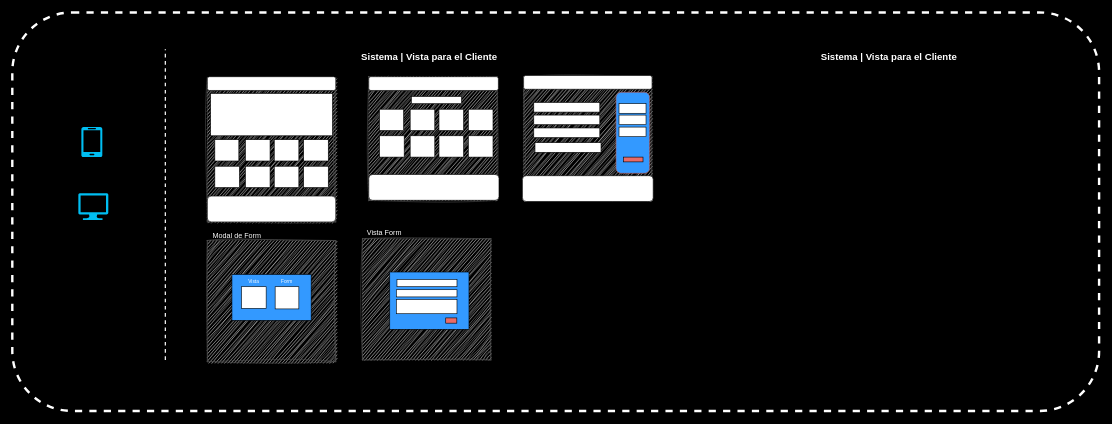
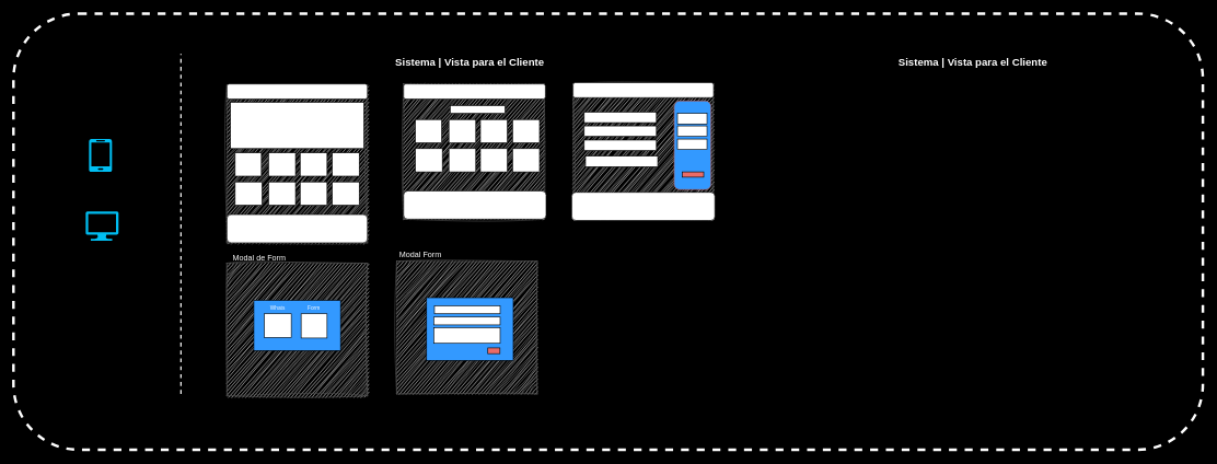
  <mxCell id="0" />
  <mxCell id="1" parent="0" />
  <mxCell id="2" value="" style="rounded=1;whiteSpace=wrap;html=1;fillColor=none;strokeWidth=4;strokeColor=#FFFFFF;dashed=1;" parent="1" vertex="1"><mxGeometry x="20" y="20" width="1811" height="664" as="geometry" /></mxCell>
  <mxCell id="3" value="" style="verticalLabelPosition=bottom;html=1;verticalAlign=top;align=center;strokeColor=none;fillColor=#00BEF2;shape=mxgraph.azure.mobile;pointerEvents=1;" parent="1" vertex="1"><mxGeometry x="135" y="211" width="35" height="50" as="geometry" /></mxCell>
  <mxCell id="4" value="" style="verticalLabelPosition=bottom;html=1;verticalAlign=top;align=center;strokeColor=none;fillColor=#00BEF2;shape=mxgraph.azure.computer;pointerEvents=1;" parent="1" vertex="1"><mxGeometry x="130" y="321" width="50" height="45" as="geometry" /></mxCell>
  <mxCell id="5" value="" style="endArrow=none;dashed=1;html=1;rounded=0;strokeColor=#FFFFFF;fontColor=#393C56;fillColor=#F2CC8F;strokeWidth=2;" parent="1" edge="1"><mxGeometry width="50" height="50" relative="1" as="geometry"><mxPoint x="275" y="599" as="sourcePoint" /><mxPoint x="275" y="81.5" as="targetPoint" /></mxGeometry></mxCell>
  <mxCell id="6" value="" style="endArrow=none;dashed=1;html=1;dashPattern=1 3;strokeWidth=2;rounded=0;" parent="1" edge="1"><mxGeometry width="50" height="50" relative="1" as="geometry"><mxPoint x="446" y="275" as="sourcePoint" /><mxPoint x="496" y="225" as="targetPoint" /></mxGeometry></mxCell>
  <mxCell id="7" value="" style="endArrow=none;dashed=1;html=1;dashPattern=1 3;strokeWidth=2;rounded=0;" parent="1" edge="1"><mxGeometry width="50" height="50" relative="1" as="geometry"><mxPoint x="446" y="275" as="sourcePoint" /><mxPoint x="496" y="225" as="targetPoint" /></mxGeometry></mxCell>
  <mxCell id="8" value="" style="endArrow=none;html=1;rounded=0;" parent="1" edge="1"><mxGeometry width="50" height="50" relative="1" as="geometry"><mxPoint x="446" y="275" as="sourcePoint" /><mxPoint x="496" y="225" as="targetPoint" /></mxGeometry></mxCell>
  <mxCell id="9" value="" style="endArrow=none;html=1;rounded=0;" parent="1" edge="1"><mxGeometry width="50" height="50" relative="1" as="geometry"><mxPoint x="446" y="275" as="sourcePoint" /><mxPoint x="496" y="225" as="targetPoint" /></mxGeometry></mxCell>
  <mxCell id="10" value="&lt;font color=&quot;#ffffff&quot;&gt;&lt;span style=&quot;font-size: 16px;&quot;&gt;&lt;b&gt;Sistema | Vista para el Cliente&lt;/b&gt;&lt;/span&gt;&lt;/font&gt;" style="text;html=1;align=center;verticalAlign=middle;whiteSpace=wrap;rounded=0;fontColor=#393C56;" parent="1" vertex="1"><mxGeometry x="564" y="83" width="302" height="20" as="geometry" /></mxCell>
  <mxCell id="11" value="" style="rounded=0;whiteSpace=wrap;html=1;glass=0;shadow=0;sketch=1;curveFitting=1;jiggle=2;fillColor=#f5f5f5;fontColor=#333333;strokeColor=#4D4D4D;" parent="1" vertex="1"><mxGeometry x="345" y="129" width="214" height="240" as="geometry" /></mxCell>
  <mxCell id="12" value="" style="rounded=0;whiteSpace=wrap;html=1;glass=0;shadow=0;sketch=1;curveFitting=1;jiggle=2;fillColor=#f5f5f5;fontColor=#333333;strokeColor=#4D4D4D;" parent="1" vertex="1"><mxGeometry x="614" y="127" width="214" height="206" as="geometry" /></mxCell>
  <mxCell id="13" value="" style="rounded=0;whiteSpace=wrap;html=1;glass=0;shadow=0;sketch=1;curveFitting=1;jiggle=2;fillColor=#f5f5f5;fontColor=#333333;strokeColor=#4D4D4D;" parent="1" vertex="1"><mxGeometry x="872" y="127" width="214" height="206" as="geometry" /></mxCell>
  <mxCell id="14" value="&lt;font color=&quot;#ffffff&quot;&gt;&lt;span style=&quot;font-size: 16px;&quot;&gt;&lt;b&gt;Sistema | Vista para el Cliente&lt;/b&gt;&lt;/span&gt;&lt;/font&gt;" style="text;html=1;align=center;verticalAlign=middle;whiteSpace=wrap;rounded=0;fontColor=#393C56;" parent="1" vertex="1"><mxGeometry x="1330" y="83" width="302" height="20" as="geometry" /></mxCell>
  <mxCell id="15" value="" style="rounded=1;whiteSpace=wrap;html=1;" parent="1" vertex="1"><mxGeometry x="345" y="127" width="214" height="23" as="geometry" /></mxCell>
  <mxCell id="16" value="" style="rounded=1;whiteSpace=wrap;html=1;" parent="1" vertex="1"><mxGeometry x="345" y="326" width="214" height="43" as="geometry" /></mxCell>
  <mxCell id="17" value="" style="rounded=1;whiteSpace=wrap;html=1;" parent="1" vertex="1"><mxGeometry x="614" y="127" width="216" height="23" as="geometry" /></mxCell>
  <mxCell id="18" value="" style="rounded=1;whiteSpace=wrap;html=1;" parent="1" vertex="1"><mxGeometry x="614" y="290" width="217" height="43" as="geometry" /></mxCell>
  <mxCell id="19" value="" style="rounded=1;whiteSpace=wrap;html=1;" parent="1" vertex="1"><mxGeometry x="870" y="292" width="218" height="43" as="geometry" /></mxCell>
  <mxCell id="20" value="" style="rounded=1;whiteSpace=wrap;html=1;" parent="1" vertex="1"><mxGeometry x="872" y="125" width="214" height="23" as="geometry" /></mxCell>
  <mxCell id="21" value="" style="rounded=1;whiteSpace=wrap;html=1;fillColor=#3399FF;strokeColor=#b85450;" parent="1" vertex="1"><mxGeometry x="1026" y="153" width="56" height="135" as="geometry" /></mxCell>
  <mxCell id="22" value="" style="rounded=0;whiteSpace=wrap;html=1;fillColor=#EA6B66;" parent="1" vertex="1"><mxGeometry x="1038.5" y="261" width="32.5" height="8" as="geometry" /></mxCell>
  <mxCell id="23" value="" style="rounded=0;whiteSpace=wrap;html=1;" parent="1" vertex="1"><mxGeometry x="1031" y="172" width="45" height="16" as="geometry" /></mxCell>
  <mxCell id="24" value="" style="rounded=0;whiteSpace=wrap;html=1;" parent="1" vertex="1"><mxGeometry x="1031" y="191" width="45" height="16" as="geometry" /></mxCell>
  <mxCell id="25" value="" style="rounded=0;whiteSpace=wrap;html=1;" parent="1" vertex="1"><mxGeometry x="1031" y="211" width="45" height="16" as="geometry" /></mxCell>
  <mxCell id="26" value="" style="rounded=0;whiteSpace=wrap;html=1;" parent="1" vertex="1"><mxGeometry x="889" y="170" width="110" height="16" as="geometry" /></mxCell>
  <mxCell id="27" value="" style="rounded=0;whiteSpace=wrap;html=1;" parent="1" vertex="1"><mxGeometry x="889" y="191" width="110" height="16" as="geometry" /></mxCell>
  <mxCell id="28" value="" style="rounded=0;whiteSpace=wrap;html=1;" parent="1" vertex="1"><mxGeometry x="889" y="212.5" width="110" height="16" as="geometry" /></mxCell>
  <mxCell id="29" value="" style="rounded=0;whiteSpace=wrap;html=1;" parent="1" vertex="1"><mxGeometry x="891" y="237" width="110" height="16" as="geometry" /></mxCell>
  <mxCell id="30" value="" style="rounded=0;whiteSpace=wrap;html=1;" parent="1" vertex="1"><mxGeometry x="632" y="181.25" width="40" height="35.5" as="geometry" /></mxCell>
  <mxCell id="31" value="" style="rounded=0;whiteSpace=wrap;html=1;" parent="1" vertex="1"><mxGeometry x="683" y="181.25" width="41" height="35.5" as="geometry" /></mxCell>
  <mxCell id="32" value="" style="rounded=0;whiteSpace=wrap;html=1;" parent="1" vertex="1"><mxGeometry x="731" y="181.25" width="41" height="35.5" as="geometry" /></mxCell>
  <mxCell id="33" value="" style="rounded=0;whiteSpace=wrap;html=1;" parent="1" vertex="1"><mxGeometry x="780" y="181.25" width="41" height="35.5" as="geometry" /></mxCell>
  <mxCell id="34" value="" style="rounded=0;whiteSpace=wrap;html=1;" parent="1" vertex="1"><mxGeometry x="632" y="225.5" width="41" height="35.5" as="geometry" /></mxCell>
  <mxCell id="35" value="" style="rounded=0;whiteSpace=wrap;html=1;" parent="1" vertex="1"><mxGeometry x="683" y="225.5" width="41" height="35.5" as="geometry" /></mxCell>
  <mxCell id="36" value="" style="rounded=0;whiteSpace=wrap;html=1;" parent="1" vertex="1"><mxGeometry x="731" y="225.5" width="41" height="35.5" as="geometry" /></mxCell>
  <mxCell id="37" value="" style="rounded=0;whiteSpace=wrap;html=1;" parent="1" vertex="1"><mxGeometry x="780" y="225.5" width="41" height="35.5" as="geometry" /></mxCell>
  <mxCell id="38" value="" style="rounded=0;whiteSpace=wrap;html=1;" parent="1" vertex="1"><mxGeometry x="350.5" y="155" width="203" height="70.5" as="geometry" /></mxCell>
  <mxCell id="39" value="" style="rounded=0;whiteSpace=wrap;html=1;" parent="1" vertex="1"><mxGeometry x="357.5" y="232" width="40" height="35.5" as="geometry" /></mxCell>
  <mxCell id="40" value="" style="rounded=0;whiteSpace=wrap;html=1;" parent="1" vertex="1"><mxGeometry x="408.5" y="232" width="41" height="35.5" as="geometry" /></mxCell>
  <mxCell id="41" value="" style="rounded=0;whiteSpace=wrap;html=1;" parent="1" vertex="1"><mxGeometry x="456.5" y="232" width="41" height="35.5" as="geometry" /></mxCell>
  <mxCell id="42" value="" style="rounded=0;whiteSpace=wrap;html=1;" parent="1" vertex="1"><mxGeometry x="505.5" y="232" width="41" height="35.5" as="geometry" /></mxCell>
  <mxCell id="43" value="" style="rounded=0;whiteSpace=wrap;html=1;" parent="1" vertex="1"><mxGeometry x="357.5" y="276.25" width="41" height="35.5" as="geometry" /></mxCell>
  <mxCell id="44" value="" style="rounded=0;whiteSpace=wrap;html=1;" parent="1" vertex="1"><mxGeometry x="408.5" y="276.25" width="41" height="35.5" as="geometry" /></mxCell>
  <mxCell id="45" value="" style="rounded=0;whiteSpace=wrap;html=1;" parent="1" vertex="1"><mxGeometry x="456.5" y="276.25" width="41" height="35.5" as="geometry" /></mxCell>
  <mxCell id="46" value="" style="rounded=0;whiteSpace=wrap;html=1;" parent="1" vertex="1"><mxGeometry x="505.5" y="276.25" width="41" height="35.5" as="geometry" /></mxCell>
  <mxCell id="47" value="" style="rounded=0;whiteSpace=wrap;html=1;" parent="1" vertex="1"><mxGeometry x="685" y="160" width="83.5" height="12" as="geometry" /></mxCell>
  <mxCell id="48" value="" style="rounded=0;whiteSpace=wrap;html=1;glass=0;shadow=0;sketch=1;curveFitting=1;jiggle=2;fillColor=#f5f5f5;fontColor=#333333;strokeColor=#4D4D4D;" parent="1" vertex="1"><mxGeometry x="345" y="400" width="214" height="202" as="geometry" /></mxCell>
  <mxCell id="49" value="" style="rounded=0;whiteSpace=wrap;html=1;fillColor=#3399FF;" parent="1" vertex="1"><mxGeometry x="386" y="456.5" width="132" height="76.5" as="geometry" /></mxCell>
  <mxCell id="50" value="" style="rounded=0;whiteSpace=wrap;html=1;" parent="1" vertex="1"><mxGeometry x="402" y="477" width="41" height="36" as="geometry" /></mxCell>
  <mxCell id="51" value="" style="rounded=0;whiteSpace=wrap;html=1;" parent="1" vertex="1"><mxGeometry x="458" y="477" width="39.5" height="37" as="geometry" /></mxCell>
  <mxCell id="52" value="" style="rounded=0;whiteSpace=wrap;html=1;glass=0;shadow=0;sketch=1;curveFitting=1;jiggle=2;fillColor=#f5f5f5;fontColor=#333333;strokeColor=#4D4D4D;" parent="1" vertex="1"><mxGeometry x="603.5" y="397" width="214" height="202" as="geometry" /></mxCell>
  <mxCell id="53" value="" style="rounded=0;whiteSpace=wrap;html=1;fillColor=#3399FF;" parent="1" vertex="1"><mxGeometry x="649" y="452.5" width="132" height="95.5" as="geometry" /></mxCell>
  <mxCell id="54" value="" style="rounded=0;whiteSpace=wrap;html=1;" parent="1" vertex="1"><mxGeometry x="661" y="465" width="100" height="12" as="geometry" /></mxCell>
  <mxCell id="55" value="" style="rounded=0;whiteSpace=wrap;html=1;" parent="1" vertex="1"><mxGeometry x="660" y="482" width="101" height="12" as="geometry" /></mxCell>
  <mxCell id="56" value="" style="rounded=0;whiteSpace=wrap;html=1;" parent="1" vertex="1"><mxGeometry x="660" y="498.25" width="101" height="23.75" as="geometry" /></mxCell>
  <mxCell id="57" value="" style="rounded=0;whiteSpace=wrap;html=1;fillColor=#EA6B66;" parent="1" vertex="1"><mxGeometry x="742.25" y="529" width="18.5" height="8.75" as="geometry" /></mxCell>
  <mxCell id="58" value="&lt;font color=&quot;#ffffff&quot;&gt;Modal de Form&lt;/font&gt;" style="text;html=1;align=center;verticalAlign=middle;whiteSpace=wrap;rounded=0;" parent="1" vertex="1"><mxGeometry x="339" y="377" width="110.5" height="30" as="geometry" /></mxCell>
- <mxCell id="59" value="&lt;font color=&quot;#ffffff&quot;&gt;Vista Form&lt;/font&gt;" style="text;html=1;align=center;verticalAlign=middle;whiteSpace=wrap;rounded=0;" parent="1" vertex="1"><mxGeometry x="603.5" y="372" width="71.5" height="30" as="geometry" /></mxCell>
- <mxCell id="60" value="&lt;font style=&quot;font-size: 8px;&quot; color=&quot;#ffffff&quot;&gt;Vista&lt;/font&gt;" style="text;html=1;align=center;verticalAlign=middle;whiteSpace=wrap;rounded=0;" parent="1" vertex="1"><mxGeometry x="408.25" y="465" width="28.5" height="6" as="geometry" /></mxCell>
+ <mxCell id="59" value="&lt;font color=&quot;#ffffff&quot;&gt;Modal Form&lt;/font&gt;" style="text;html=1;align=center;verticalAlign=middle;whiteSpace=wrap;rounded=0;" parent="1" vertex="1"><mxGeometry x="603.5" y="372" width="71.5" height="30" as="geometry" /></mxCell>
+ <mxCell id="60" value="&lt;font style=&quot;font-size: 8px;&quot; color=&quot;#ffffff&quot;&gt;Whats&lt;/font&gt;" style="text;html=1;align=center;verticalAlign=middle;whiteSpace=wrap;rounded=0;" parent="1" vertex="1"><mxGeometry x="408.25" y="465" width="28.5" height="6" as="geometry" /></mxCell>
  <mxCell id="61" value="&lt;font style=&quot;font-size: 8px;&quot; color=&quot;#ffffff&quot;&gt;Form&lt;/font&gt;" style="text;html=1;align=center;verticalAlign=middle;whiteSpace=wrap;rounded=0;" parent="1" vertex="1"><mxGeometry x="462.75" y="465" width="28.5" height="6" as="geometry" /></mxCell>
